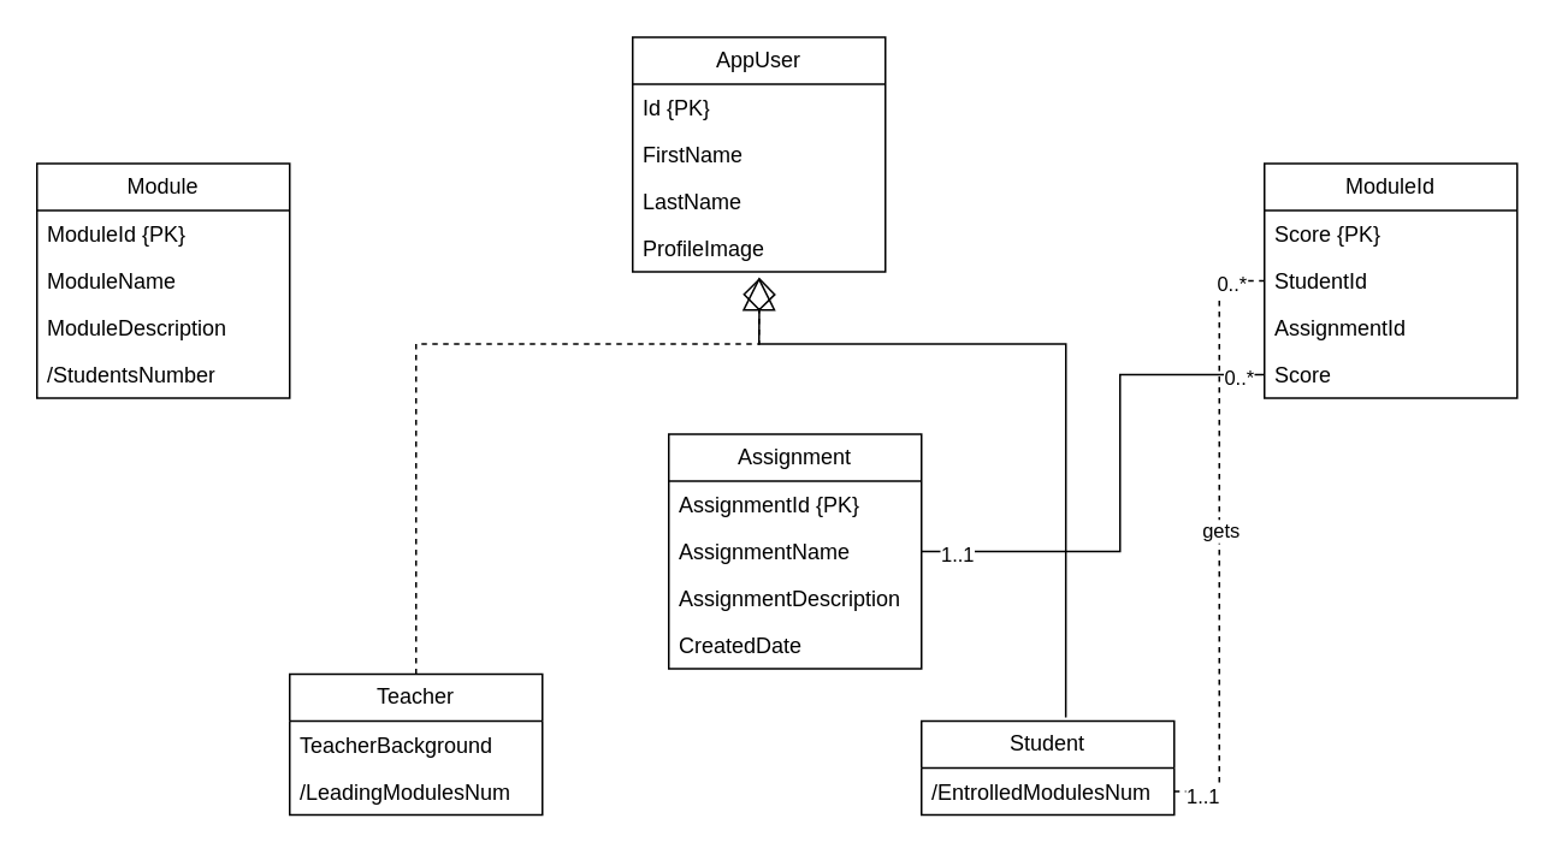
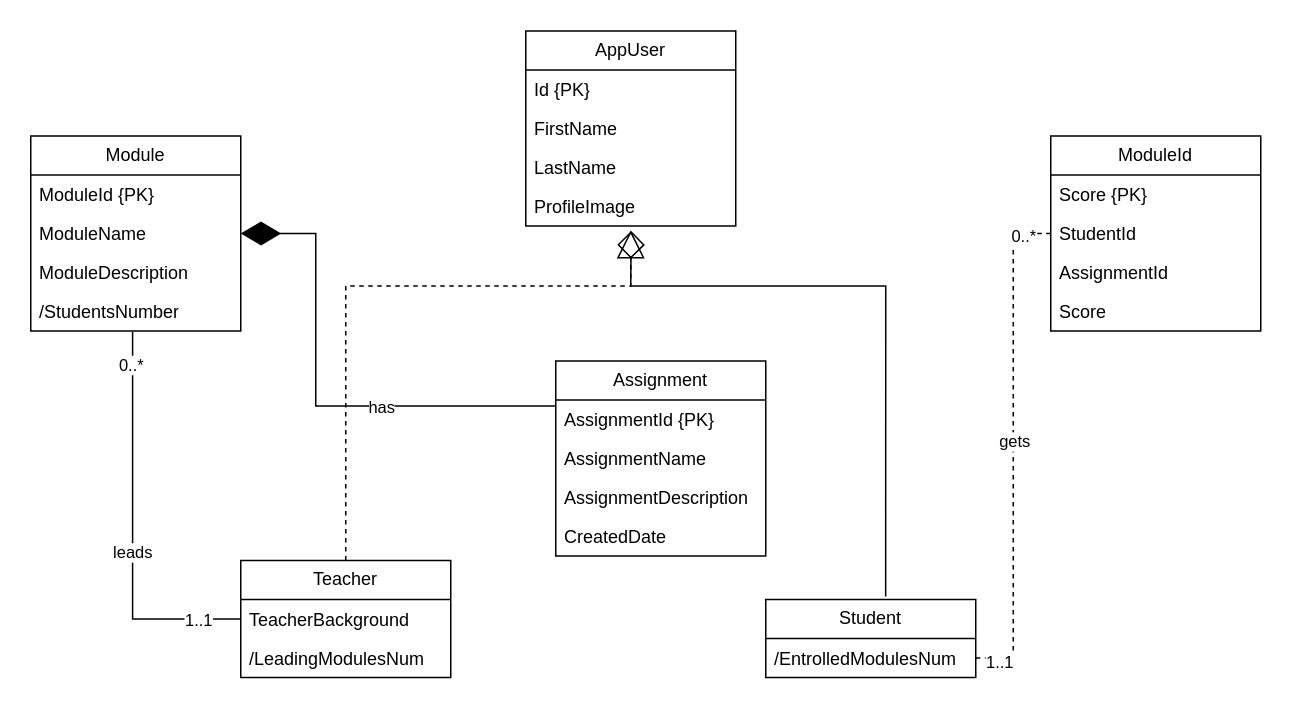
  <mxCell id="0" />
  <mxCell id="1" parent="0" />
  <mxCell id="2" value="AppUser" style="swimlane;fontStyle=0;childLayout=stackLayout;horizontal=1;startSize=26;fillColor=none;horizontalStack=0;resizeParent=1;resizeParentMax=0;resizeLast=0;collapsible=1;marginBottom=0;whiteSpace=wrap;html=1;" vertex="1" parent="1"><mxGeometry x="350" y="20" width="140" height="130" as="geometry" /></mxCell>
  <mxCell id="3" value="Id {PK}" style="text;strokeColor=none;fillColor=none;align=left;verticalAlign=top;spacingLeft=4;spacingRight=4;overflow=hidden;rotatable=0;points=[[0,0.5],[1,0.5]];portConstraint=eastwest;whiteSpace=wrap;html=1;" vertex="1" parent="2"><mxGeometry y="26" width="140" height="26" as="geometry" /></mxCell>
  <mxCell id="4" value="FirstName" style="text;strokeColor=none;fillColor=none;align=left;verticalAlign=top;spacingLeft=4;spacingRight=4;overflow=hidden;rotatable=0;points=[[0,0.5],[1,0.5]];portConstraint=eastwest;whiteSpace=wrap;html=1;" vertex="1" parent="2"><mxGeometry y="52" width="140" height="26" as="geometry" /></mxCell>
  <mxCell id="5" value="LastName" style="text;strokeColor=none;fillColor=none;align=left;verticalAlign=top;spacingLeft=4;spacingRight=4;overflow=hidden;rotatable=0;points=[[0,0.5],[1,0.5]];portConstraint=eastwest;whiteSpace=wrap;html=1;" vertex="1" parent="2"><mxGeometry y="78" width="140" height="26" as="geometry" /></mxCell>
  <mxCell id="6" value="ProfileImage" style="text;strokeColor=none;fillColor=none;align=left;verticalAlign=top;spacingLeft=4;spacingRight=4;overflow=hidden;rotatable=0;points=[[0,0.5],[1,0.5]];portConstraint=eastwest;whiteSpace=wrap;html=1;" vertex="1" parent="2"><mxGeometry y="104" width="140" height="26" as="geometry" /></mxCell>
  <mxCell id="7" value="Teacher" style="swimlane;fontStyle=0;childLayout=stackLayout;horizontal=1;startSize=26;fillColor=none;horizontalStack=0;resizeParent=1;resizeParentMax=0;resizeLast=0;collapsible=1;marginBottom=0;whiteSpace=wrap;html=1;" vertex="1" parent="1"><mxGeometry x="160" y="373" width="140" height="78" as="geometry" /></mxCell>
  <mxCell id="8" value="TeacherBackground" style="text;strokeColor=none;fillColor=none;align=left;verticalAlign=top;spacingLeft=4;spacingRight=4;overflow=hidden;rotatable=0;points=[[0,0.5],[1,0.5]];portConstraint=eastwest;whiteSpace=wrap;html=1;" vertex="1" parent="7"><mxGeometry y="26" width="140" height="26" as="geometry" /></mxCell>
  <mxCell id="9" value="/LeadingModulesNum" style="text;strokeColor=none;fillColor=none;align=left;verticalAlign=top;spacingLeft=4;spacingRight=4;overflow=hidden;rotatable=0;points=[[0,0.5],[1,0.5]];portConstraint=eastwest;whiteSpace=wrap;html=1;" vertex="1" parent="7"><mxGeometry y="52" width="140" height="26" as="geometry" /></mxCell>
  <mxCell id="10" value="Student" style="swimlane;fontStyle=0;childLayout=stackLayout;horizontal=1;startSize=26;fillColor=none;horizontalStack=0;resizeParent=1;resizeParentMax=0;resizeLast=0;collapsible=1;marginBottom=0;whiteSpace=wrap;html=1;" vertex="1" parent="1"><mxGeometry x="510" y="399" width="140" height="52" as="geometry" /></mxCell>
  <mxCell id="11" value="/EntrolledModulesNum" style="text;strokeColor=none;fillColor=none;align=left;verticalAlign=top;spacingLeft=4;spacingRight=4;overflow=hidden;rotatable=0;points=[[0,0.5],[1,0.5]];portConstraint=eastwest;whiteSpace=wrap;html=1;" vertex="1" parent="10"><mxGeometry y="26" width="140" height="26" as="geometry" /></mxCell>
  <mxCell id="12" value="Module" style="swimlane;fontStyle=0;childLayout=stackLayout;horizontal=1;startSize=26;fillColor=none;horizontalStack=0;resizeParent=1;resizeParentMax=0;resizeLast=0;collapsible=1;marginBottom=0;whiteSpace=wrap;html=1;" vertex="1" parent="1"><mxGeometry y="90" width="140" height="130" as="geometry" x="20" /></mxCell>
  <mxCell id="13" value="ModuleId {PK}" style="text;strokeColor=none;fillColor=none;align=left;verticalAlign=top;spacingLeft=4;spacingRight=4;overflow=hidden;rotatable=0;points=[[0,0.5],[1,0.5]];portConstraint=eastwest;whiteSpace=wrap;html=1;" vertex="1" parent="12"><mxGeometry y="26" width="140" height="26" as="geometry" /></mxCell>
  <mxCell id="14" value="ModuleName" style="text;strokeColor=none;fillColor=none;align=left;verticalAlign=top;spacingLeft=4;spacingRight=4;overflow=hidden;rotatable=0;points=[[0,0.5],[1,0.5]];portConstraint=eastwest;whiteSpace=wrap;html=1;" vertex="1" parent="12"><mxGeometry y="52" width="140" height="26" as="geometry" /></mxCell>
  <mxCell id="15" value="ModuleDescription" style="text;strokeColor=none;fillColor=none;align=left;verticalAlign=top;spacingLeft=4;spacingRight=4;overflow=hidden;rotatable=0;points=[[0,0.5],[1,0.5]];portConstraint=eastwest;whiteSpace=wrap;html=1;" vertex="1" parent="12"><mxGeometry y="78" width="140" height="26" as="geometry" /></mxCell>
  <mxCell id="16" value="/StudentsNumber" style="text;strokeColor=none;fillColor=none;align=left;verticalAlign=top;spacingLeft=4;spacingRight=4;overflow=hidden;rotatable=0;points=[[0,0.5],[1,0.5]];portConstraint=eastwest;whiteSpace=wrap;html=1;" vertex="1" parent="12"><mxGeometry y="104" width="140" height="26" as="geometry" /></mxCell>
  <mxCell id="17" value="Assignment" style="swimlane;fontStyle=0;childLayout=stackLayout;horizontal=1;startSize=26;fillColor=none;horizontalStack=0;resizeParent=1;resizeParentMax=0;resizeLast=0;collapsible=1;marginBottom=0;whiteSpace=wrap;html=1;" vertex="1" parent="1"><mxGeometry x="370" y="240" width="140" height="130" as="geometry" /></mxCell>
  <mxCell id="18" value="AssignmentId {PK}" style="text;strokeColor=none;fillColor=none;align=left;verticalAlign=top;spacingLeft=4;spacingRight=4;overflow=hidden;rotatable=0;points=[[0,0.5],[1,0.5]];portConstraint=eastwest;whiteSpace=wrap;html=1;" vertex="1" parent="17"><mxGeometry y="26" width="140" height="26" as="geometry" /></mxCell>
  <mxCell id="19" value="AssignmentName" style="text;strokeColor=none;fillColor=none;align=left;verticalAlign=top;spacingLeft=4;spacingRight=4;overflow=hidden;rotatable=0;points=[[0,0.5],[1,0.5]];portConstraint=eastwest;whiteSpace=wrap;html=1;" vertex="1" parent="17"><mxGeometry y="52" width="140" height="26" as="geometry" /></mxCell>
  <mxCell id="20" value="AssignmentDescription" style="text;strokeColor=none;fillColor=none;align=left;verticalAlign=top;spacingLeft=4;spacingRight=4;overflow=hidden;rotatable=0;points=[[0,0.5],[1,0.5]];portConstraint=eastwest;whiteSpace=wrap;html=1;" vertex="1" parent="17"><mxGeometry y="78" width="140" height="26" as="geometry" /></mxCell>
  <mxCell id="21" value="CreatedDate" style="text;strokeColor=none;fillColor=none;align=left;verticalAlign=top;spacingLeft=4;spacingRight=4;overflow=hidden;rotatable=0;points=[[0,0.5],[1,0.5]];portConstraint=eastwest;whiteSpace=wrap;html=1;" vertex="1" parent="17"><mxGeometry y="104" width="140" height="26" as="geometry" /></mxCell>
  <mxCell id="22" value="ModuleId" style="swimlane;fontStyle=0;childLayout=stackLayout;horizontal=1;startSize=26;fillColor=none;horizontalStack=0;resizeParent=1;resizeParentMax=0;resizeLast=0;collapsible=1;marginBottom=0;whiteSpace=wrap;html=1;" vertex="1" parent="1"><mxGeometry x="700" y="90" width="140" height="130" as="geometry" /></mxCell>
  <mxCell id="23" value="Score {PK}" style="text;strokeColor=none;fillColor=none;align=left;verticalAlign=top;spacingLeft=4;spacingRight=4;overflow=hidden;rotatable=0;points=[[0,0.5],[1,0.5]];portConstraint=eastwest;whiteSpace=wrap;html=1;" vertex="1" parent="22"><mxGeometry y="26" width="140" height="26" as="geometry" /></mxCell>
  <mxCell id="24" value="StudentId" style="text;strokeColor=none;fillColor=none;align=left;verticalAlign=top;spacingLeft=4;spacingRight=4;overflow=hidden;rotatable=0;points=[[0,0.5],[1,0.5]];portConstraint=eastwest;whiteSpace=wrap;html=1;" vertex="1" parent="22"><mxGeometry y="52" width="140" height="26" as="geometry" /></mxCell>
  <mxCell id="25" value="AssignmentId" style="text;strokeColor=none;fillColor=none;align=left;verticalAlign=top;spacingLeft=4;spacingRight=4;overflow=hidden;rotatable=0;points=[[0,0.5],[1,0.5]];portConstraint=eastwest;whiteSpace=wrap;html=1;" vertex="1" parent="22"><mxGeometry y="78" width="140" height="26" as="geometry" /></mxCell>
  <mxCell id="26" value="Score" style="text;strokeColor=none;fillColor=none;align=left;verticalAlign=top;spacingLeft=4;spacingRight=4;overflow=hidden;rotatable=0;points=[[0,0.5],[1,0.5]];portConstraint=eastwest;whiteSpace=wrap;html=1;" vertex="1" parent="22"><mxGeometry y="104" width="140" height="26" as="geometry" /></mxCell>
  <mxCell id="27" value="" style="endArrow=block;endSize=16;endFill=0;html=1;rounded=0;exitX=0.5;exitY=0;exitDx=0;exitDy=0;entryX=0.5;entryY=1.115;entryDx=0;entryDy=0;entryPerimeter=0;dashed=1;" edge="1" parent="1" source="7" target="6"><mxGeometry width="160" relative="1" as="geometry"><mxPoint x="360" y="180" as="sourcePoint" /><mxPoint x="520" y="180" as="targetPoint" /><Array as="points"><mxPoint x="230" y="190" /><mxPoint x="420" y="190" /></Array></mxGeometry></mxCell>
  <mxCell id="28" value="" style="endArrow=diamond;endSize=16;endFill=0;html=1;rounded=0;exitX=0.571;exitY=-0.038;exitDx=0;exitDy=0;exitPerimeter=0;entryX=0.502;entryY=1.128;entryDx=0;entryDy=0;entryPerimeter=0;" edge="1" parent="1" source="10" target="6"><mxGeometry width="160" relative="1" as="geometry"><mxPoint x="540" y="187" as="sourcePoint" /><mxPoint x="470" y="160" as="targetPoint" /><Array as="points"><mxPoint x="590" y="190" /><mxPoint x="420" y="190" /></Array></mxGeometry></mxCell>
+ <mxCell id="29" style="edgeStyle=orthogonalEdgeStyle;rounded=0;orthogonalLoop=1;jettySize=auto;html=1;entryX=0.485;entryY=1.018;entryDx=0;entryDy=0;entryPerimeter=0;endArrow=none;endFill=0;" edge="1" parent="1" source="8" target="16"><mxGeometry relative="1" as="geometry" /></mxCell>
+ <mxCell id="30" value="leads" style="edgeLabel;html=1;align=center;verticalAlign=middle;resizable=0;points=[];" vertex="1" connectable="0" parent="29"><mxGeometry x="-0.109" relative="1" as="geometry"><mxPoint as="offset" /></mxGeometry></mxCell>
+ <mxCell id="31" value="1..1" style="edgeLabel;html=1;align=center;verticalAlign=middle;resizable=0;points=[];" vertex="1" connectable="0" parent="29"><mxGeometry x="-0.778" relative="1" as="geometry"><mxPoint as="offset" /></mxGeometry></mxCell>
+ <mxCell id="32" value="0..*" style="edgeLabel;html=1;align=center;verticalAlign=middle;resizable=0;points=[];" vertex="1" connectable="0" parent="29"><mxGeometry x="0.833" y="1" relative="1" as="geometry"><mxPoint as="offset" /></mxGeometry></mxCell>
+ <mxCell id="33" value="" style="endArrow=diamondThin;endFill=1;endSize=24;html=1;rounded=0;exitX=0;exitY=0.154;exitDx=0;exitDy=0;exitPerimeter=0;entryX=1;entryY=0.5;entryDx=0;entryDy=0;" edge="1" parent="1" source="18" target="14"><mxGeometry width="160" relative="1" as="geometry"><mxPoint x="300" y="500" as="sourcePoint" /><mxPoint x="180" y="140" as="targetPoint" /><Array as="points"><mxPoint x="210" y="270" /><mxPoint x="210" y="155" /></Array></mxGeometry></mxCell>
+ <mxCell id="34" value="has" style="edgeLabel;html=1;align=center;verticalAlign=middle;resizable=0;points=[];" vertex="1" connectable="0" parent="33"><mxGeometry x="-0.278" relative="1" as="geometry"><mxPoint as="offset" /></mxGeometry></mxCell>
  <mxCell id="35" style="edgeStyle=orthogonalEdgeStyle;rounded=0;orthogonalLoop=1;jettySize=auto;html=1;entryX=0;entryY=0.5;entryDx=0;entryDy=0;endArrow=none;endFill=0;dashed=1;" edge="1" parent="1" source="11" target="24"><mxGeometry relative="1" as="geometry" /></mxCell>
  <mxCell id="36" value="gets" style="edgeLabel;html=1;align=center;verticalAlign=middle;resizable=0;points=[];" vertex="1" connectable="0" parent="35"><mxGeometry x="0.019" relative="1" as="geometry"><mxPoint as="offset" /></mxGeometry></mxCell>
  <mxCell id="37" value="1..1" style="edgeLabel;html=1;align=center;verticalAlign=middle;resizable=0;points=[];" vertex="1" connectable="0" parent="35"><mxGeometry x="-0.907" y="-2" relative="1" as="geometry"><mxPoint as="offset" /></mxGeometry></mxCell>
  <mxCell id="38" value="0..*" style="edgeLabel;html=1;align=center;verticalAlign=middle;resizable=0;points=[];" vertex="1" connectable="0" parent="35"><mxGeometry x="0.885" y="-1" relative="1" as="geometry"><mxPoint as="offset" /></mxGeometry></mxCell>
- <mxCell id="39" style="edgeStyle=orthogonalEdgeStyle;rounded=0;orthogonalLoop=1;jettySize=auto;html=1;entryX=0;entryY=0.5;entryDx=0;entryDy=0;endArrow=none;endFill=0;" edge="1" parent="1" source="19" target="26"><mxGeometry relative="1" as="geometry"><Array as="points"><mxPoint x="620" y="305" /><mxPoint x="620" y="207" /></Array></mxGeometry></mxCell>
- <mxCell id="40" value="1..1" style="edgeLabel;html=1;align=center;verticalAlign=middle;resizable=0;points=[];" vertex="1" connectable="0" parent="39"><mxGeometry x="-0.868" y="-1" relative="1" as="geometry"><mxPoint as="offset" /></mxGeometry></mxCell>
- <mxCell id="41" value="0..*" style="edgeLabel;html=1;align=center;verticalAlign=middle;resizable=0;points=[];" vertex="1" connectable="0" parent="39"><mxGeometry x="0.891" y="-1" relative="1" as="geometry"><mxPoint x="1" as="offset" /></mxGeometry></mxCell>
